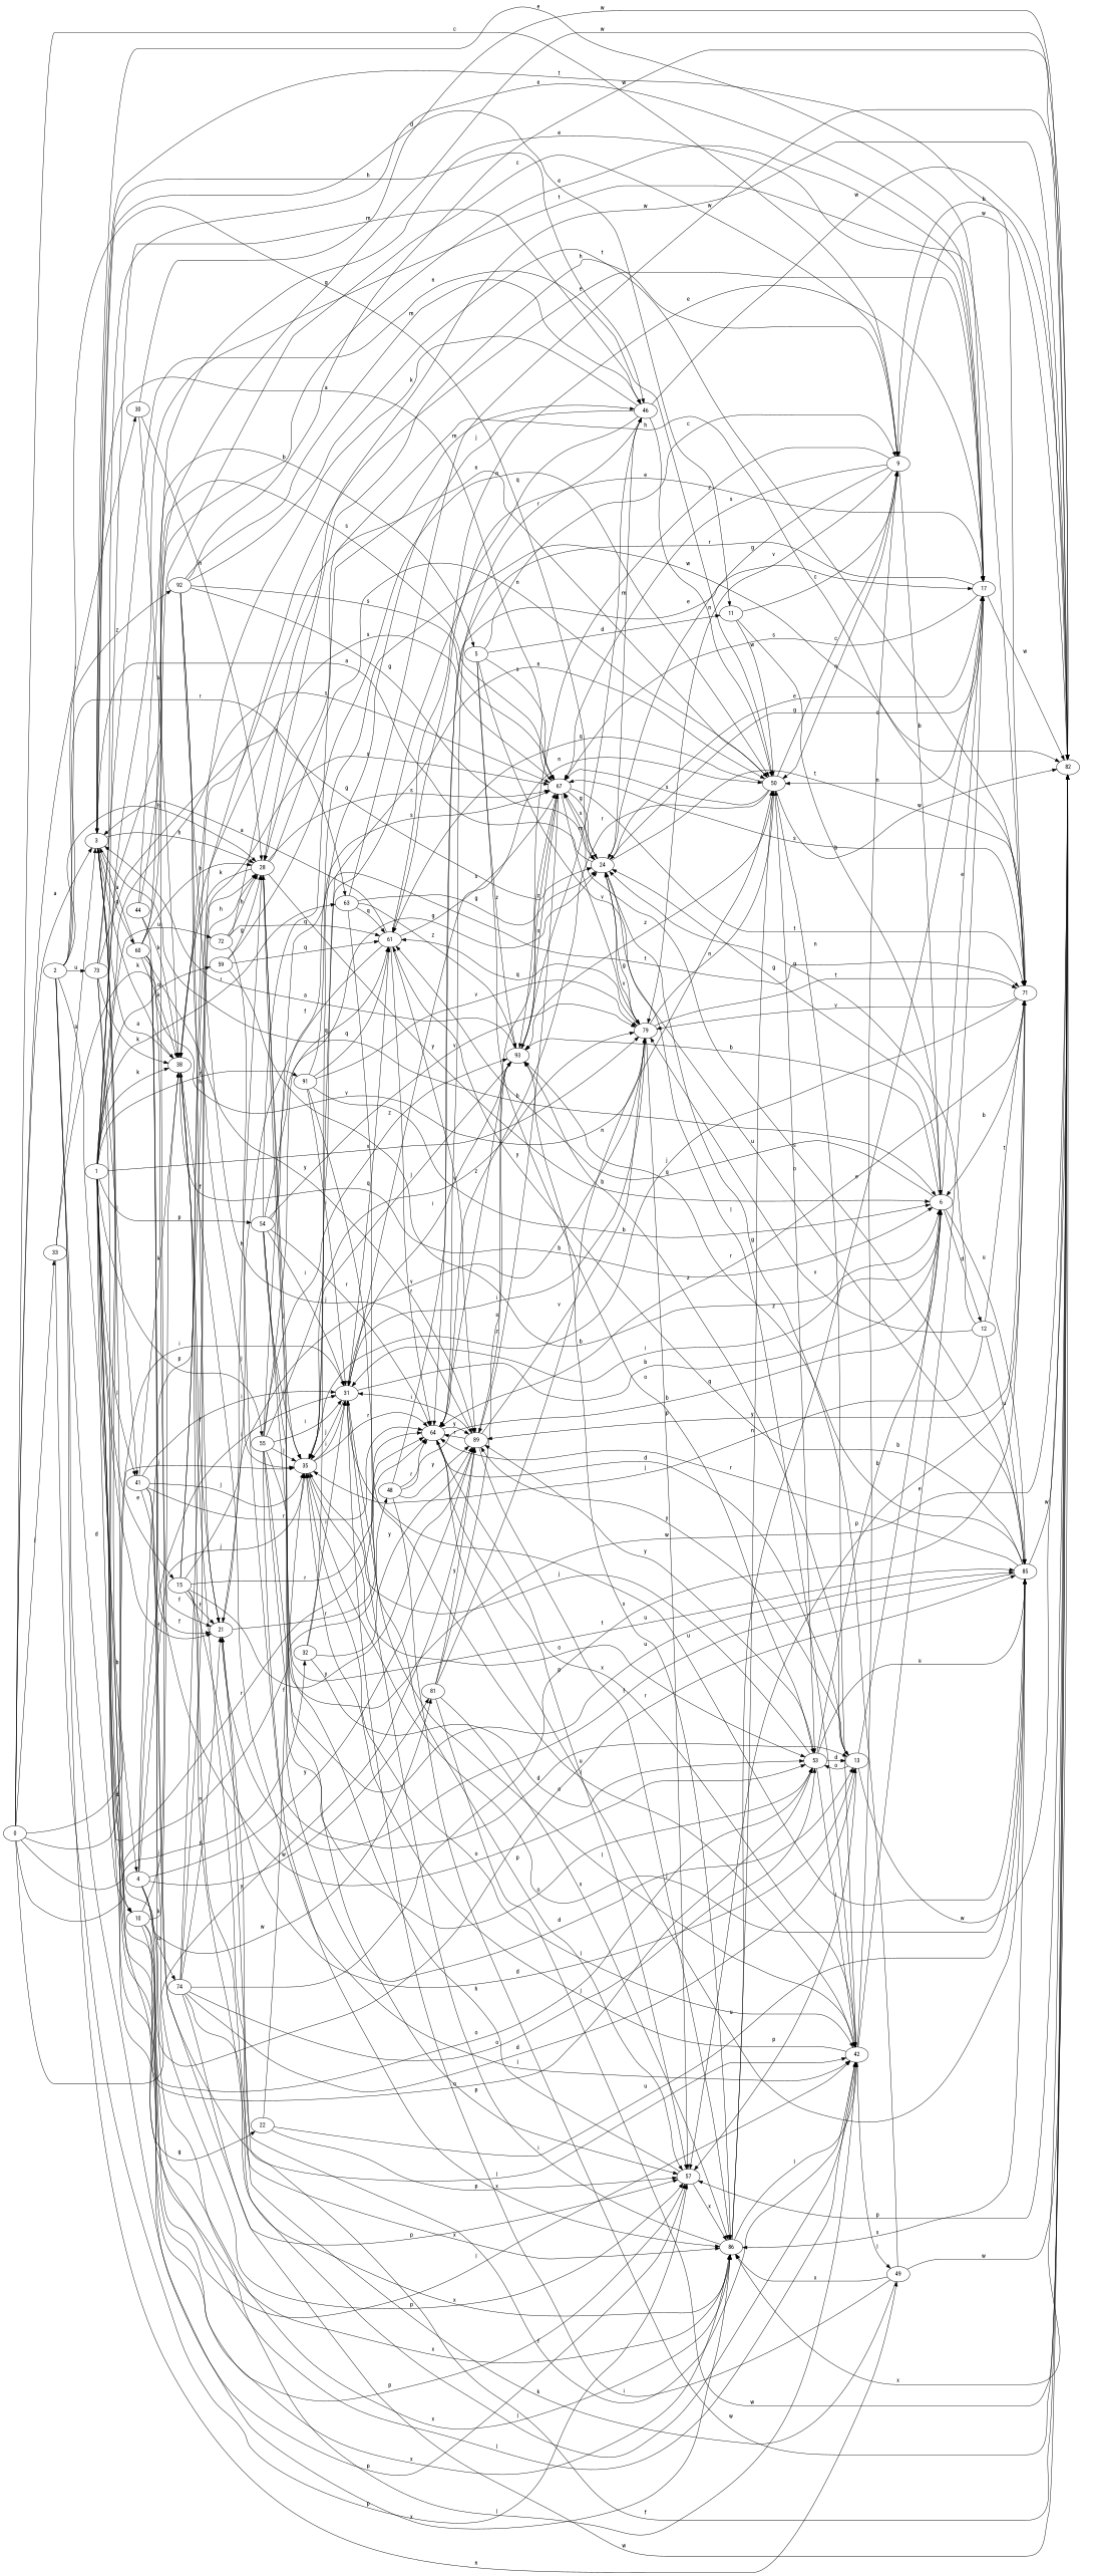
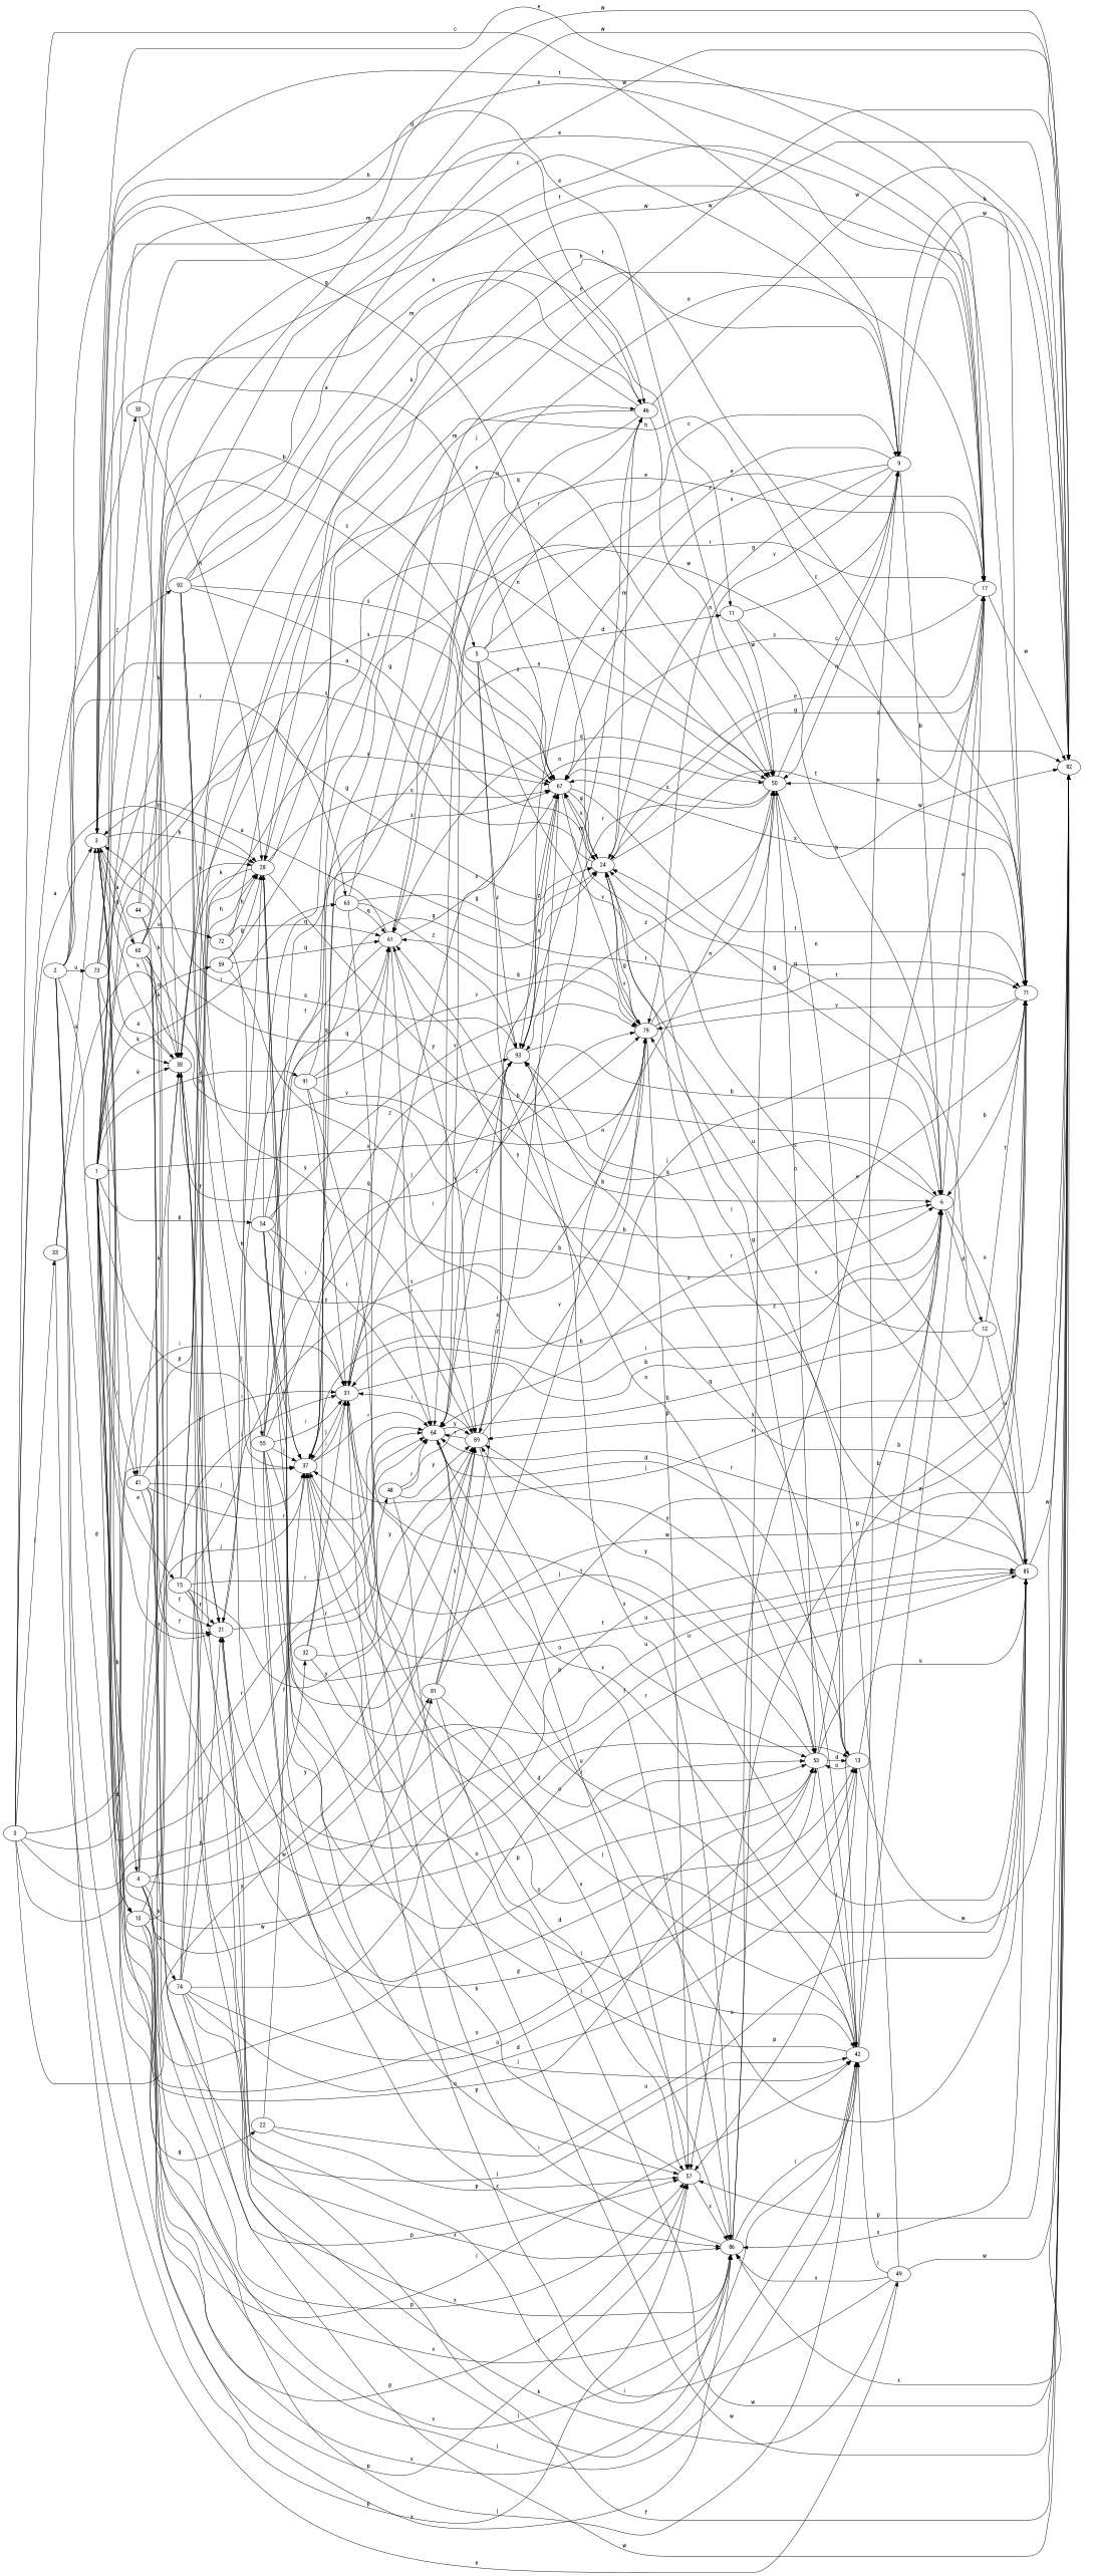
  strict digraph {
    fontname="Roboto Condensed"
    rankdir=LR
    node [fontname="Roboto Condensed"]
    edge [fontname="Roboto Condensed"]
    0
    3
    9
    30
    31
    32
    33
-   35
+   35 [label=37]
    48
    89
    38
    46
    60
    71
    86
    28
    6
    11
    17
    42
    53
    67
    79
    24
    93
    50
    82
    n28 [label=85]
    61
    57
    64
    1
    4
    5
    10
    15
    21
    22
    41
    54
    55
    59
    63
    72
    81
    91
    74
    13
    44
    2
    49
    73
    92
    12
    0 -> 3 [label=a]
    0 -> 9 [label=c]
    0 -> 30 [label=i]
    0 -> 31 [label=i]
    0 -> 32 [label=j]
    0 -> 33 [label=j]
    0 -> 35 [label=j]
    0 -> 48 [label=n]
    0 -> 89 [label=y]
    3 -> 38 [label=k]
    3 -> 46 [label=h]
    3 -> 60 [label=q]
    3 -> 71 [label=t]
    3 -> 86 [label=x]
    3 -> 28 [label=h]
    3 -> 6 [label=b]
    3 -> 11 [label=d]
    3 -> 17 [label=e]
    3 -> 42 [label=l]
    3 -> 53 [label=o]
    9 -> 28 [label=h]
    9 -> 6 [label=b]
    9 -> 67 [label=s]
    9 -> 79 [label=v]
    9 -> 24 [label=g]
    9 -> 93 [label=z]
    9 -> 50 [label=n]
    9 -> 82 [label=w]
    30 -> 38 [label=k]
    30 -> 28 [label=h]
    30 -> 82 [label=w]
    31 -> 35 [label=j]
    31 -> 6 [label=b]
    31 -> 42 [label=l]
    31 -> 50 [label=n]
    31 -> n28 [label=u]
    31 -> 61 [label=q]
    32 -> 31 [label=i]
    32 -> 89 [label=y]
    32 -> 17 [label=e]
    32 -> 53 [label=o]
    33 -> 3 [label=a]
    33 -> 79 [label=v]
    33 -> 57 [label=p]
    35 -> 31 [label=i]
    35 -> 42 [label=l]
    35 -> 53 [label=o]
    35 -> 50 [label=n]
    35 -> 64 [label=r]
    48 -> 89 [label=y]
    48 -> 6 [label=b]
-   48 -> 17 [label=e]
+   5 -> 17 [label=e]
    48 -> 82 [label=w]
    48 -> 64 [label=r]
    89 -> 31 [label=i]
    89 -> 86 [label=x]
    89 -> 79 [label=v]
    89 -> 93 [label=z]
    89 -> 64 [label=r]
    38 -> 3 [label=a]
    38 -> 86 [label=x]
    38 -> 6 [label=b]
    38 -> 42 [label=l]
    38 -> 67 [label=s]
    38 -> 21 [label=f]
    46 -> 35 [label=j]
    46 -> 38 [label=k]
    46 -> 50 [label=n]
    46 -> 82 [label=w]
    46 -> 61 [label=q]
    46 -> 64 [label=r]
    60 -> 3 [label=a]
    60 -> 89 [label=y]
    60 -> 38 [label=k]
    60 -> 28 [label=h]
    60 -> 17 [label=e]
    60 -> 42 [label=l]
    60 -> 53 [label=o]
    60 -> 82 [label=w]
    60 -> 21 [label=f]
    71 -> 35 [label=j]
    71 -> 89 [label=y]
    71 -> 28 [label=h]
    71 -> 6 [label=b]
    71 -> 67 [label=s]
    71 -> 79 [label=v]
    71 -> 57 [label=p]
    71 -> 64 [label=r]
    86 -> 31 [label=i]
    86 -> 17 [label=e]
    86 -> 42 [label=l]
    86 -> 50 [label=n]
    28 -> 35 [label=j]
    28 -> 38 [label=k]
    28 -> 6 [label=b]
    28 -> 67 [label=s]
    28 -> 50 [label=n]
    28 -> n28 [label=u]
    6 -> 31 [label=i]
    6 -> 17 [label=e]
    6 -> 24 [label=g]
    6 -> n28 [label=u]
    6 -> 61 [label=q]
    6 -> 12 [label=d]
    11 -> 9 [label=c]
    11 -> 6 [label=b]
    11 -> 50 [label=w]
    17 -> 67 [label=s]
    17 -> 24 [label=g]
    17 -> 50 [label=n]
    17 -> 82 [label=w]
    17 -> 64 [label=r]
    42 -> 9 [label=c]
    42 -> 35 [label=j]
    42 -> 17 [label=e]
    42 -> 50 [label=n]
    42 -> 64 [label=r]
    42 -> 21 [label=f]
    53 -> 35 [label=j]
    53 -> 89 [label=y]
    53 -> 6 [label=b]
    53 -> 42 [label=l]
    53 -> n28 [label=u]
    53 -> 13 [label=d]
    67 -> 3 [label=a]
    67 -> 89 [label=y]
    67 -> 71 [label=t]
    67 -> 79 [label=v]
    67 -> 24 [label=g]
    67 -> 93 [label=z]
    79 -> 31 [label=i]
    79 -> 71 [label=t]
    79 -> 24 [label=g]
    79 -> 50 [label=n]
    79 -> 61 [label=q]
    79 -> 57 [label=p]
    24 -> 3 [label=a]
    24 -> 46 [label=m]
    24 -> 71 [label=t]
    24 -> 17 [label=e]
    24 -> 42 [label=l]
    24 -> 67 [label=s]
    24 -> 79 [label=v]
    93 -> 3 [label=a]
    93 -> 31 [label=i]
    93 -> 35 [label=j]
    93 -> 46 [label=m]
    93 -> 86 [label=x]
-   6 -> 93 [label=b]
+   93 -> 6 [label=b]
    93 -> 67 [label=s]
    50 -> 9 [label=c]
    50 -> 53 [label=o]
    50 -> 67 [label=s]
    50 -> 93 [label=z]
    50 -> 82 [label=w]
    50 -> 61 [label=q]
    50 -> 64 [label=r]
    82 -> 9 [label=b]
    82 -> 86 [label=x]
    82 -> 57 [label=p]
    82 -> 21 [label=f]
    n28 -> 35 [label=j]
    n28 -> 86 [label=x]
    n28 -> 67 [label=s]
    n28 -> 93 [label=z]
    n28 -> 82 [label=w]
    n28 -> 61 [label=q]
    n28 -> 64 [label=r]
    n28 -> 21 [label=f]
    61 -> 3 [label=a]
    61 -> 89 [label=y]
    61 -> 17 [label=e]
    61 -> 67 [label=s]
    61 -> 64 [label=r]
    61 -> 21 [label=f]
    57 -> 86 [label=x]
    57 -> 28 [label=h]
    64 -> 89 [label=y]
    64 -> 93 [label=z]
    64 -> n28 [label=u]
    64 -> 57 [label=p]
    64 -> 13 [label=d]
    1 -> 38 [label=k]
    1 -> 46 [label=m]
    1 -> 71 [label=t]
    1 -> 86 [label=x]
    1 -> 67 [label=s]
    1 -> 79 [label=v]
    1 -> 4 [label=b]
    1 -> 5 [label=b]
    1 -> 10 [label=d]
    1 -> 15 [label=e]
    1 -> 21 [label=f]
    1 -> 22 [label=g]
    1 -> 41 [label=l]
    1 -> 54 [label=p]
    1 -> 55 [label=p]
    1 -> 59 [label=q]
    1 -> 63 [label=r]
    1 -> 72 [label=u]
    1 -> 81 [label=w]
    1 -> 91 [label=z]
    4 -> 31 [label=i]
    4 -> 35 [label=j]
    4 -> 89 [label=y]
+   4 -> 71 [label=t]
    4 -> 86 [label=x]
    4 -> 28 [label=h]
    4 -> 42 [label=l]
    4 -> 81 [label=w]
    4 -> 74 [label=u]
    5 -> 9 [label=c]
    5 -> 11 [label=d]
    5 -> 53 [label=o]
    5 -> 67 [label=s]
    5 -> 93 [label=z]
    5 -> n28 [label=u]
    10 -> 9 [label=c]
    10 -> 38 [label=k]
    10 -> 86 [label=x]
    10 -> 53 [label=o]
    10 -> n28 [label=u]
    15 -> 89 [label=y]
    15 -> 42 [label=l]
    15 -> 67 [label=s]
    15 -> 79 [label=v]
    15 -> 50 [label=n]
    15 -> 64 [label=r]
    15 -> 21 [label=f]
    15 -> 13 [label=d]
    21 -> 28 [label=h]
    21 -> 64 [label=r]
    22 -> 35 [label=f]
    22 -> n28 [label=u]
    22 -> 57 [label=p]
    41 -> 31 [label=i]
    41 -> 35 [label=j]
    41 -> 38 [label=k]
    41 -> 42 [label=l]
    41 -> 57 [label=p]
    41 -> 64 [label=r]
    41 -> 21 [label=f]
    54 -> 31 [label=i]
    54 -> 35 [label=j]
    54 -> 46 [label=m]
    54 -> 71 [label=t]
    54 -> 79 [label=v]
    54 -> n28 [label=u]
    54 -> 61 [label=q]
    54 -> 57 [label=p]
    54 -> 64 [label=r]
    55 -> 31 [label=i]
    55 -> 35 [label=j]
    55 -> 86 [label=x]
    55 -> 53 [label=o]
    55 -> 67 [label=s]
    55 -> 79 [label=v]
    55 -> 24 [label=g]
    55 -> 93 [label=z]
    55 -> 82 [label=w]
    55 -> 13 [label=d]
    59 -> 28 [label=g]
    59 -> 6 [label=b]
    59 -> 50 [label=n]
    59 -> 61 [label=q]
    63 -> 24 [label=g]
    63 -> 93 [label=z]
    63 -> 82 [label=w]
    63 -> 61 [label=q]
    63 -> 57 [label=p]
    72 -> 28 [label=h]
    72 -> 82 [label=w]
    72 -> 61 [label=q]
    72 -> 13 [label=d]
    81 -> 89 [label=y]
    81 -> 86 [label=x]
    81 -> 67 [label=s]
    81 -> 50 [label=n]
    81 -> 82 [label=w]
    91 -> 31 [label=i]
    91 -> 6 [label=b]
    91 -> 42 [label=l]
    91 -> 79 [label=v]
    91 -> 82 [label=w]
    91 -> 61 [label=q]
    74 -> 71 [label=t]
    74 -> 86 [label=x]
    74 -> 28 [label=h]
    74 -> 17 [label=e]
    74 -> 53 [label=o]
    74 -> 82 [label=w]
    74 -> 21 [label=f]
    74 -> 13 [label=d]
    13 -> 89 [label=y]
    13 -> 6 [label=b]
    13 -> 53 [label=o]
    13 -> 93 [label=z]
    13 -> 82 [label=w]
    13 -> 57 [label=p]
    44 -> 38 [label=k]
    44 -> 17 [label=e]
    44 -> 67 [label=s]
    44 -> 57 [label=p]
    2 -> 28 [label=h]
    2 -> 24 [label=g]
    2 -> 57 [label=p]
    2 -> 64 [label=r]
    2 -> 10 [label=d]
    2 -> 63 [label=r]
    2 -> 49 [label=n]
    2 -> 73 [label=u]
    2 -> 92 [label=z]
    49 -> 31 [label=i]
    49 -> 38 [label=k]
    49 -> 86 [label=x]
-   42 -> 49 [label=l]
+   49 -> 42 [label=l]
    49 -> 24 [label=g]
    49 -> 82 [label=w]
    73 -> 38 [label=k]
    73 -> 17 [label=e]
    73 -> 24 [label=g]
    73 -> 50 [label=n]
    73 -> 57 [label=p]
    73 -> 41 [label=l]
    92 -> 35 [label=j]
-   92 -> 89 [label=j]
+   92 -> 89 [label=y]
    92 -> 46 [label=m]
    92 -> 71 [label=t]
    92 -> 67 [label=s]
    92 -> 24 [label=g]
    92 -> 82 [label=w]
    92 -> 21 [label=f]
    12 -> 35 [label=j]
    12 -> 71 [label=t]
    12 -> 79 [label=v]
    12 -> 24 [label=g]
    12 -> n28 [label=u]
  }
